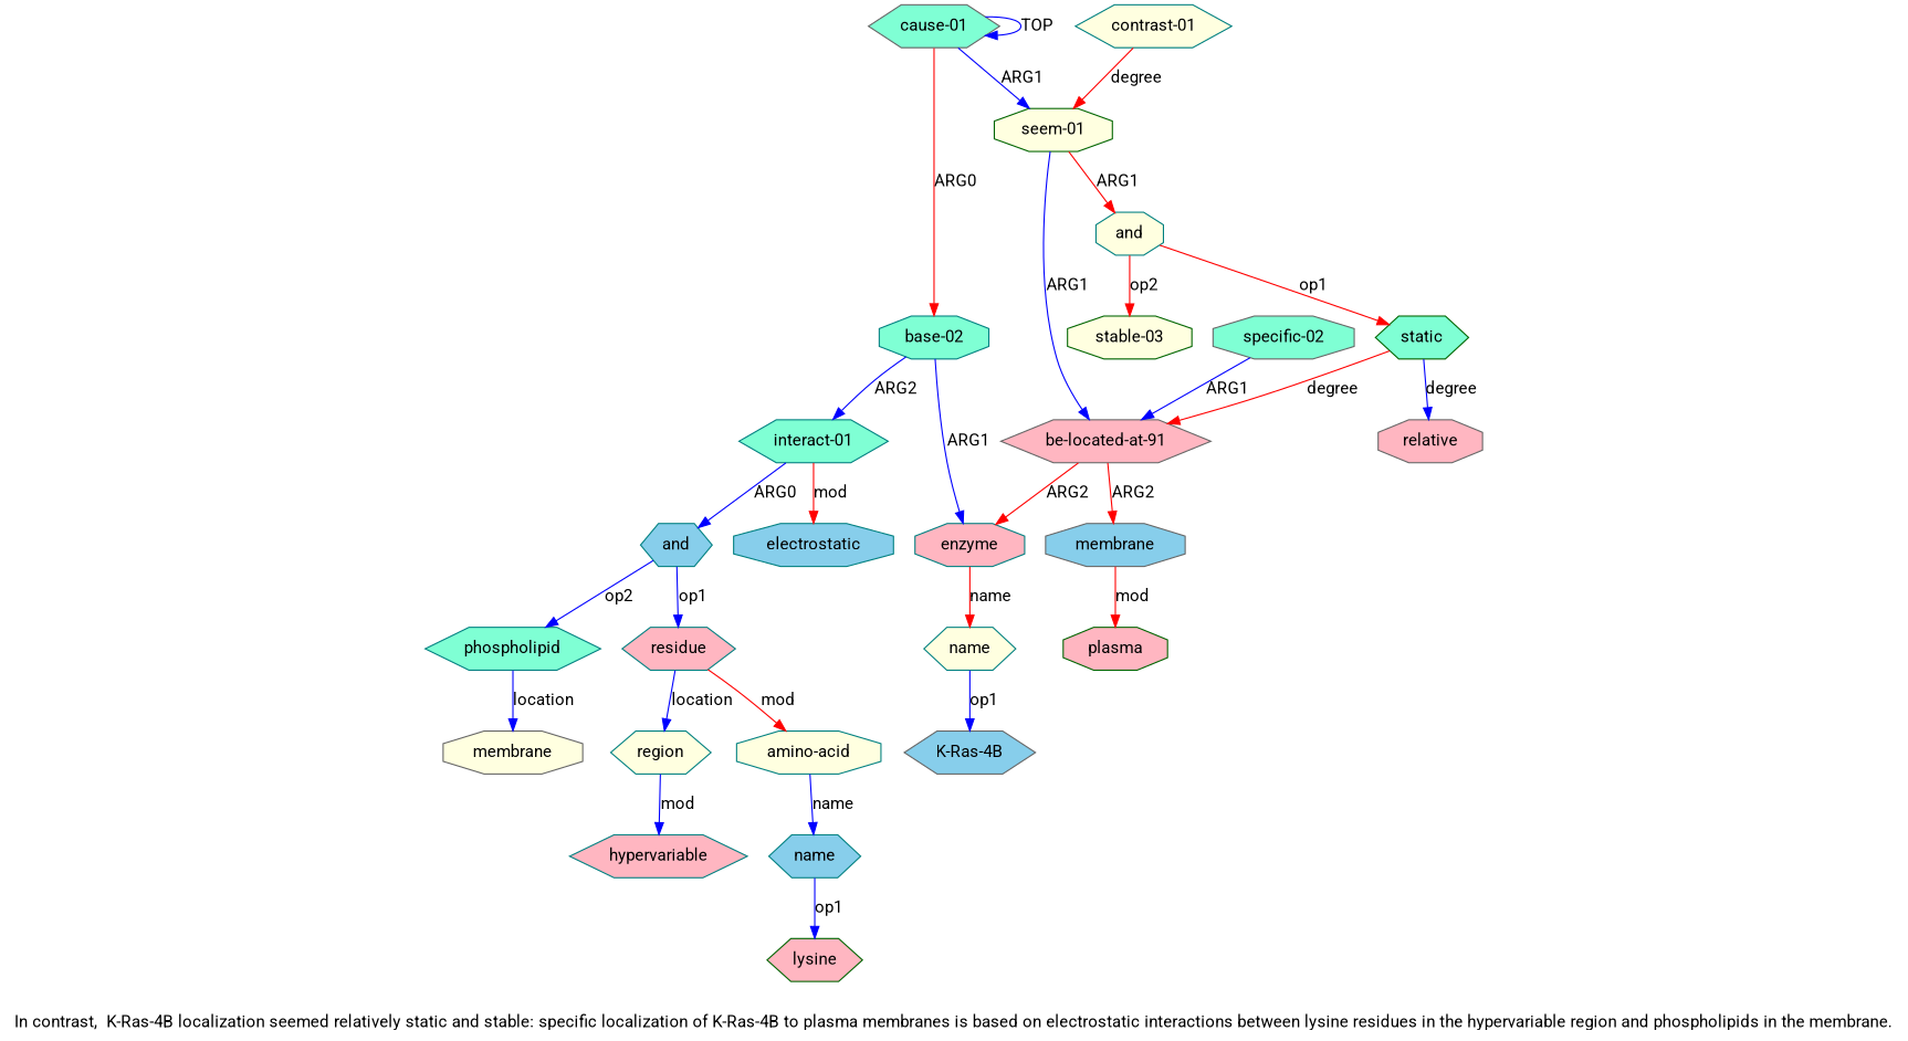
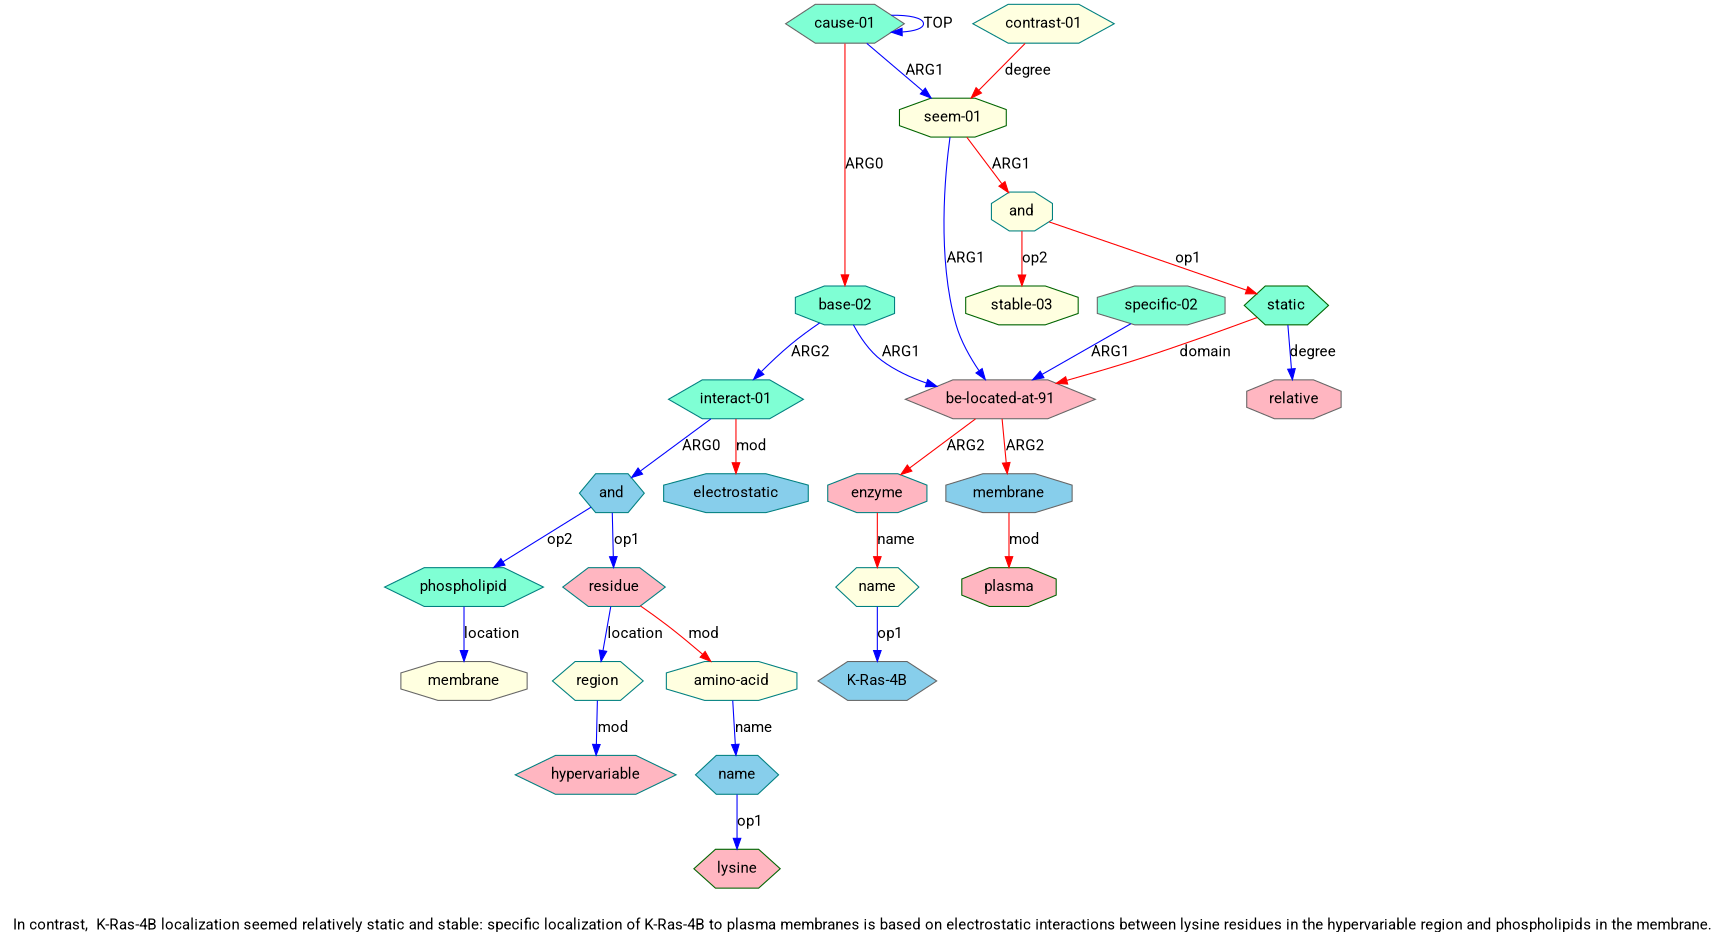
  digraph {
    fontname=Roboto
    label="In contrast,  K-Ras-4B localization seemed relatively static and stable: specific localization of K-Ras-4B to plasma membranes is based on electrostatic interactions between lysine residues in the hypervariable region and phospholipids in the membrane."
    node [color=teal fillcolor=lightyellow fontname=Roboto gold_ind=-1 gold_label=membrane shape=hexagon style=filled test_ind=-1 test_label=membrane]
    edge [color=blue fontname=Roboto gold_label=ARG1 test_label=ARG1]
    n1 [color=darkgreen fillcolor=aquamarine gold_ind=20 gold_label=static label=static test_ind=20 test_label=static]
    n2 [color=gray40 fillcolor=lightpink gold_ind=21 gold_label=relative label=relative shape=octagon test_ind=21 test_label=relative]
    n3 [color=gray40 fillcolor=lightpink gold_ind=2 gold_label="be-located-at-91" label="be-located-at-91" test_ind=2 test_label="be-located-at-91"]
    n4 [fillcolor=lightpink gold_ind=3 gold_label=enzyme label=enzyme shape=octagon test_ind=3 test_label=enzyme]
    n5 [color=gray40 fillcolor=skyblue gold_ind=5 label=membrane shape=octagon test_ind=5]
    n6 [gold_ind=4 gold_label=name label=name test_ind=4 test_label=name]
    n7 [color=darkgreen fillcolor=lightpink gold_ind=6 gold_label=plasma label=plasma shape=octagon test_ind=6 test_label=plasma]
    n8 [color=darkgreen gold_ind=22 gold_label="stable-03" label="stable-03" shape=octagon test_ind=22 test_label="stable-03"]
    n9 [gold_ind=23 gold_label="contrast-01" label="contrast-01" test_ind=23 test_label="contrast-01"]
    n10 [color=darkgreen gold_ind=18 gold_label="seem-01" label="seem-01" shape=octagon test_ind=18 test_label="seem-01"]
    n11 [gold_ind=19 gold_label=and label=and shape=octagon test_ind=19 test_label=and]
    n12 [fillcolor=aquamarine gold_ind=15 gold_label=phospholipid label=phospholipid test_ind=15 test_label=phospholipid]
    n13 [color=gray40 gold_ind=16 label=membrane shape=octagon test_ind=16]
    n14 [fillcolor=lightpink gold_ind=14 gold_label=hypervariable label=hypervariable test_ind=14 test_label=hypervariable]
    n15 [fillcolor=skyblue gold_ind=17 gold_label=electrostatic label=electrostatic shape=octagon test_ind=17 test_label=electrostatic]
    n16 [gold_ind=11 gold_label="amino-acid" label="amino-acid" shape=octagon test_ind=11 test_label="amino-acid"]
    n17 [fillcolor=skyblue gold_ind=12 gold_label=name label=name test_ind=12 test_label=name]
    n18 [color=darkgreen fillcolor=lightpink gold_label=lysine label=lysine test_label=lysine]
    n19 [fillcolor=lightpink gold_ind=10 gold_label=residue label=residue test_ind=10 test_label=residue]
    n20 [gold_ind=13 gold_label=region label=region test_ind=13 test_label=region]
    n21 [fillcolor=aquamarine gold_ind=1 gold_label="base-02" label="base-02" shape=octagon test_ind=1 test_label="base-02"]
    n22 [fillcolor=aquamarine gold_ind=8 gold_label="interact-01" label="interact-01" test_ind=8 test_label="interact-01"]
    n23 [fillcolor=skyblue gold_ind=9 gold_label=and label=and test_ind=9 test_label=and]
    n24 [color=gray40 fillcolor=aquamarine gold_ind=0 gold_label="cause-01" label="cause-01" test_ind=0 test_label="cause-01"]
    n25 [color=gray40 fillcolor=skyblue gold_label="K-Ras-4B" label="K-Ras-4B" test_label="K-Ras-4B"]
    n26 [color=gray40 fillcolor=aquamarine gold_ind=7 gold_label="specific-02" label="specific-02" shape=octagon test_ind=7 test_label="specific-02"]
    n1 -> n2 [gold_label=degree label=degree test_label=degree]
-   n1 -> n3 [color=red gold_label=domain label=degree test_label=domain]
+   n1 -> n3 [color=red gold_label=domain label=domain test_label=domain]
    n3 -> n4 [color=red label=ARG2]
    n3 -> n5 [color=red gold_label=ARG2 label=ARG2 test_label=ARG2]
    n4 -> n6 [color=red gold_label=name label=name test_label=name]
    n5 -> n7 [color=red gold_label=mod label=mod test_label=mod]
    n6 -> n25 [gold_label=op1 label=op1 test_label=op1]
    n9 -> n10 [color=red gold_label=ARG2 label=degree test_label=ARG2]
    n10 -> n3 [label=ARG1]
    n10 -> n11 [color=red label=ARG1]
    n11 -> n1 [color=red gold_label=op1 label=op1 test_label=op1]
    n11 -> n8 [color=red gold_label=op2 label=op2 test_label=op2]
    n12 -> n13 [gold_label=location label=location test_label=location]
    n16 -> n17 [gold_label=name label=name test_label=name]
    n17 -> n18 [gold_label=op1 label=op1 test_label=op1]
    n19 -> n16 [color=red gold_label=mod label=mod test_label=mod]
    n19 -> n20 [gold_label=location label=location test_label=location]
    n20 -> n14 [gold_label=mod label=mod test_label=mod]
-   n21 -> n4 [label=ARG1]
+   n21 -> n3 [label=ARG1]
    n21 -> n22 [gold_label=ARG2 label=ARG2 test_label=ARG2]
    n22 -> n15 [color=red gold_label=mod label=mod test_label=mod]
    n22 -> n23 [gold_label=ARG0 label=ARG0 test_label=ARG0]
    n23 -> n12 [gold_label=op2 label=op2 test_label=op2]
    n23 -> n19 [gold_label=op1 label=op1 test_label=op1]
    n24 -> n10 [label=ARG1]
    n24 -> n21 [color=red gold_label=ARG0 label=ARG0 test_label=ARG0]
    n24 -> n24 [gold_label=TOP label=TOP test_label=TOP]
    n26 -> n3 [label=ARG1]
  }
